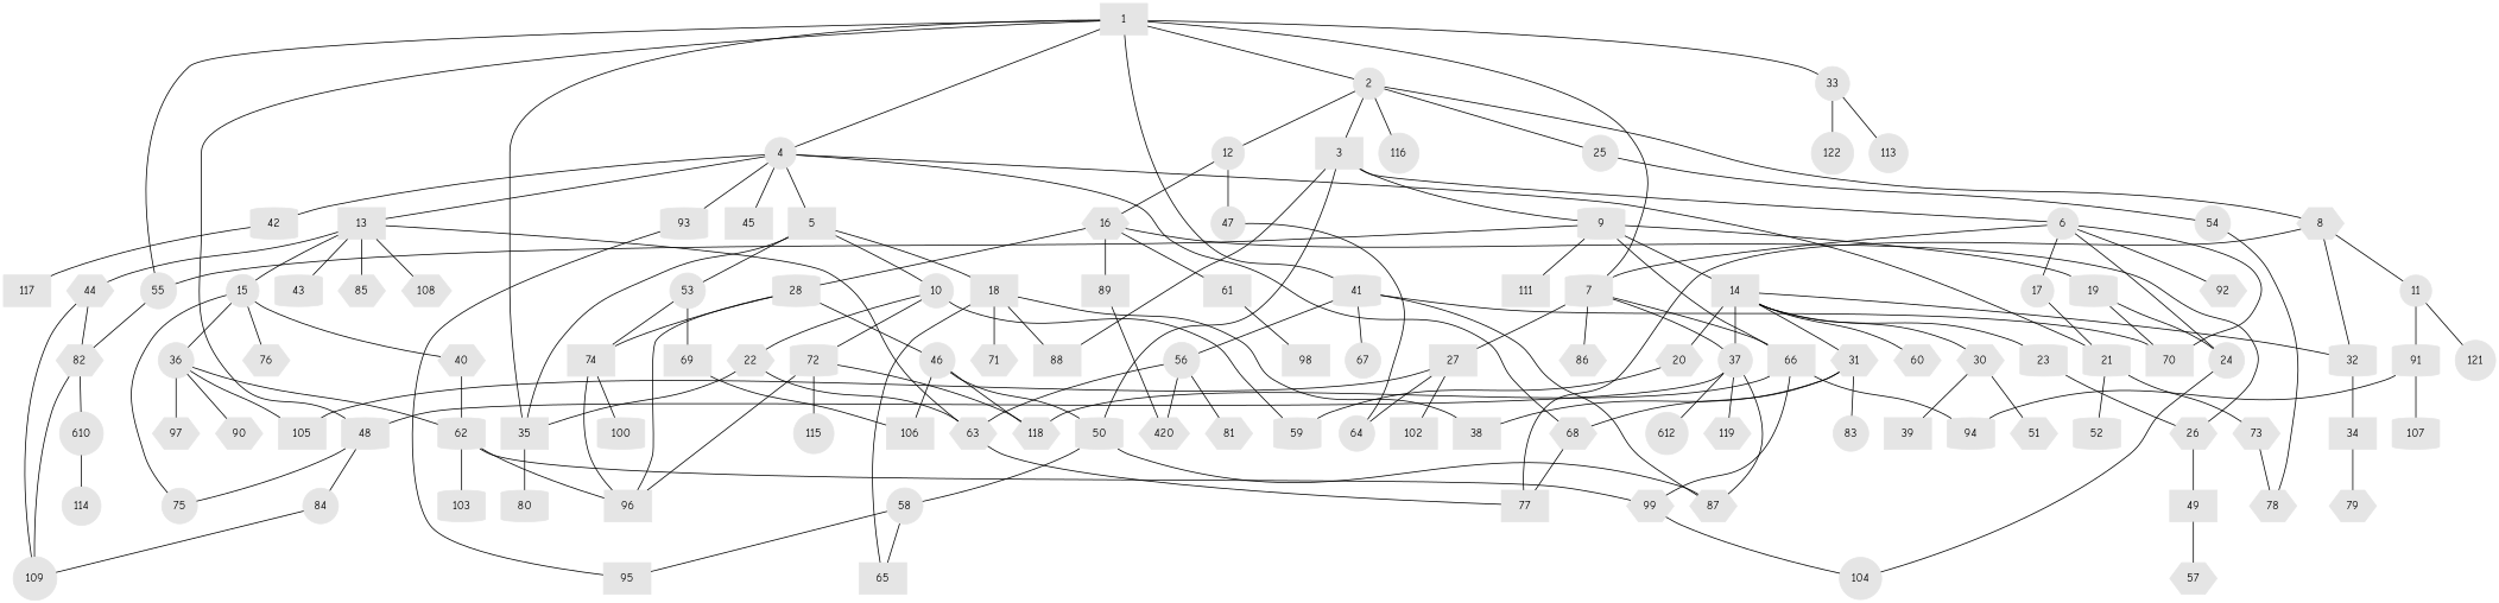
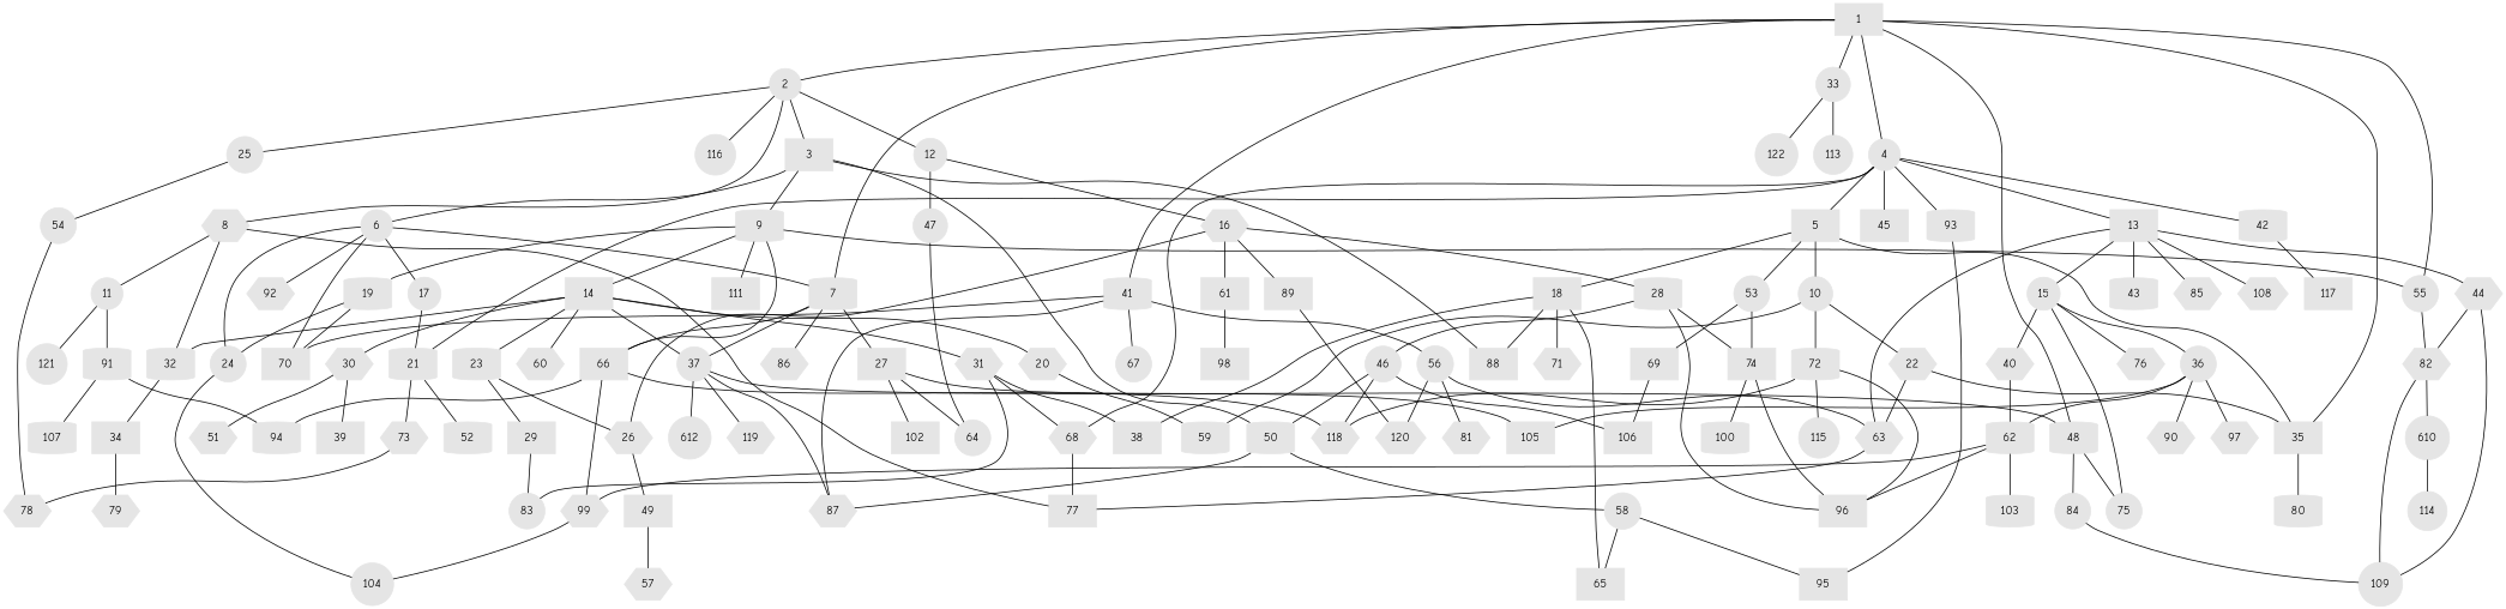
  graph {
    fontname="Comic Neue"
    node [color=gray90 fontname="Comic Neue" shape=circle style=filled]
    edge [fontname="Comic Neue"]
    1 [shape=box]
    2
    4
    7 [shape=cylinder]
    33
    35 [shape=box]
    41 [shape=cylinder]
    48 [shape=cylinder]
    55
    3 [shape=box]
    8 [shape=hexagon]
    12
    25
    116
    5 [shape=box]
    13 [shape=box]
    21 [shape=cylinder]
    42 [shape=cylinder]
    45 [shape=box]
    68 [shape=hexagon]
    93 [shape=cylinder]
    27 [shape=box]
    37
    66 [shape=box]
    86 [shape=hexagon]
    113
    122
    80 [shape=cylinder]
    70 [shape=box]
    87 [shape=hexagon]
    56
    67
    75
    84
    82 [shape=hexagon]
    6
    9 [shape=cylinder]
    50 [shape=cylinder]
    88 [shape=box]
    11
    32 [shape=cylinder]
    77 [shape=box]
    16 [shape=hexagon]
    47
    54
    17
    24
    92 [shape=hexagon]
    14 [shape=box]
    19 [shape=cylinder]
    111 [shape=box]
    58
    10
    18 [shape=box]
    53
    15
    43 [shape=cylinder]
    44 [shape=hexagon]
    63 [shape=hexagon]
    85 [shape=hexagon]
    108 [shape=hexagon]
    52 [shape=cylinder]
    73 [shape=hexagon]
    117 [shape=box]
    95 [shape=box]
    22 [shape=hexagon]
    59 [shape=cylinder]
    72 [shape=cylinder]
    38 [shape=box]
    65 [shape=box]
    71 [shape=hexagon]
    74 [shape=box]
    69 [shape=box]
    104
    64
    102 [shape=box]
    105 [shape=box]
    n78 [label=612]
    119 [shape=hexagon]
    118 [shape=hexagon]
    99 [shape=hexagon]
    94 [shape=cylinder]
    91 [shape=cylinder]
    121
    34 [shape=box]
    20 [shape=hexagon]
    23 [shape=cylinder]
    30 [shape=hexagon]
    31 [shape=hexagon]
    60 [shape=hexagon]
    96 [shape=box]
    115
    107 [shape=cylinder]
    26 [shape=hexagon]
    28 [shape=cylinder]
    61 [shape=box]
    89 [shape=box]
    36
    40 [shape=hexagon]
    76 [shape=hexagon]
    109
+   29 [shape=box]
    39 [shape=box]
    51 [shape=hexagon]
    83
    62 [shape=cylinder]
    90 [shape=hexagon]
    97 [shape=hexagon]
    49 [shape=box]
    46
    98 [shape=box]
-   120 [shape=hexagon label=420]
+   120 [shape=hexagon]
    78 [shape=hexagon]
    57 [shape=hexagon]
    106 [shape=box]
    100 [shape=cylinder]
    79 [shape=hexagon]
    103 [shape=cylinder]
    81 [shape=hexagon]
    n120 [label=610]
    114
    1 -- 2
    1 -- 4
    1 -- 7
    1 -- 33
    1 -- 35
    1 -- 41
    1 -- 48
    1 -- 55
    2 -- 3
    2 -- 8
    2 -- 12
    2 -- 25
    2 -- 116
    4 -- 5
    4 -- 13
    4 -- 21
    4 -- 42
    4 -- 45
    4 -- 68
    4 -- 93
    7 -- 27
    7 -- 37
    7 -- 66
    7 -- 86
    33 -- 113
    33 -- 122
    35 -- 80
    41 -- 70
    41 -- 87
    41 -- 56
    41 -- 67
    48 -- 75
    48 -- 84
    55 -- 82
    3 -- 6
    3 -- 9
    3 -- 50
    3 -- 88
    8 -- 11
    8 -- 32
    8 -- 77
    12 -- 16
    12 -- 47
    25 -- 54
    5 -- 35
    5 -- 10
    5 -- 18
    5 -- 53
    13 -- 15
    13 -- 43
    13 -- 44
    13 -- 63
    13 -- 85
    13 -- 108
    21 -- 52
    21 -- 73
    42 -- 117
    68 -- 77
    93 -- 95
    27 -- 64
    27 -- 102
    27 -- 105
    37 -- 48
    37 -- 87
    37 -- n78
    37 -- 119
    66 -- 118
    66 -- 99
    66 -- 94
    56 -- 63
    56 -- 120
    56 -- 81
    84 -- 109
    82 -- 109
    82 -- n120
    6 -- 7
    6 -- 70
    6 -- 17
    6 -- 24
    6 -- 92
    9 -- 55
    9 -- 66
    9 -- 14
    9 -- 19
    9 -- 111
    50 -- 87
    50 -- 58
    11 -- 91
    11 -- 121
    32 -- 34
    16 -- 26
    16 -- 28
    16 -- 61
    16 -- 89
    47 -- 64
    54 -- 78
    17 -- 21
    24 -- 104
    14 -- 37
    14 -- 32
    14 -- 20
    14 -- 23
    14 -- 30
    14 -- 31
    14 -- 60
    19 -- 70
    19 -- 24
    58 -- 95
    58 -- 65
    10 -- 22
    10 -- 59
    10 -- 72
    18 -- 88
    18 -- 38
    18 -- 65
    18 -- 71
    53 -- 74
    53 -- 69
    15 -- 75
    15 -- 36
    15 -- 40
    15 -- 76
    44 -- 82
    44 -- 109
    63 -- 77
    73 -- 78
    22 -- 35
    22 -- 63
    72 -- 118
    72 -- 96
    72 -- 115
    74 -- 96
    74 -- 100
    69 -- 106
    99 -- 104
    91 -- 94
    91 -- 107
    34 -- 79
    20 -- 59
    23 -- 26
+   23 -- 29
    30 -- 39
    30 -- 51
    31 -- 68
    31 -- 38
    31 -- 83
    26 -- 49
    28 -- 74
    28 -- 96
    28 -- 46
    61 -- 98
    89 -- 120
    36 -- 105
    36 -- 62
    36 -- 90
    36 -- 97
    40 -- 62
+   29 -- 83
    62 -- 99
    62 -- 96
    62 -- 103
    49 -- 57
    46 -- 50
    46 -- 118
    46 -- 106
    n120 -- 114
  }
